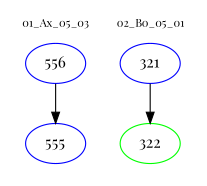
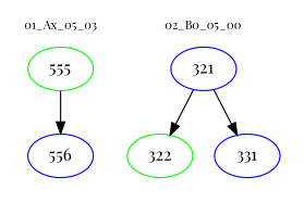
  digraph {
    fontname="Playfair Display"
    node [color=blue fontname="Playfair Display"]
    edge [color=black fontname="Playfair Display"]
    n1 [label=556]
-   n2 [label=555]
+   n2 [color=green label=555]
    n3 [label=321]
    n4 [color=green label=322]
+   n5 [label=331]
    subgraph cluster_1 {
      color=white
      fontsize=10
      label="01_Ax_05_03"
      n1
      n2
    }
    subgraph cluster_2 {
      color=white
      fontsize=10
-     label="02_B0_05_01"
+     label="02_B0_05_00"
      n3
      n4
+     n5
    }
-   n1 -> n2
+   n2 -> n1
    n3 -> n4
+   n3 -> n5
  }
